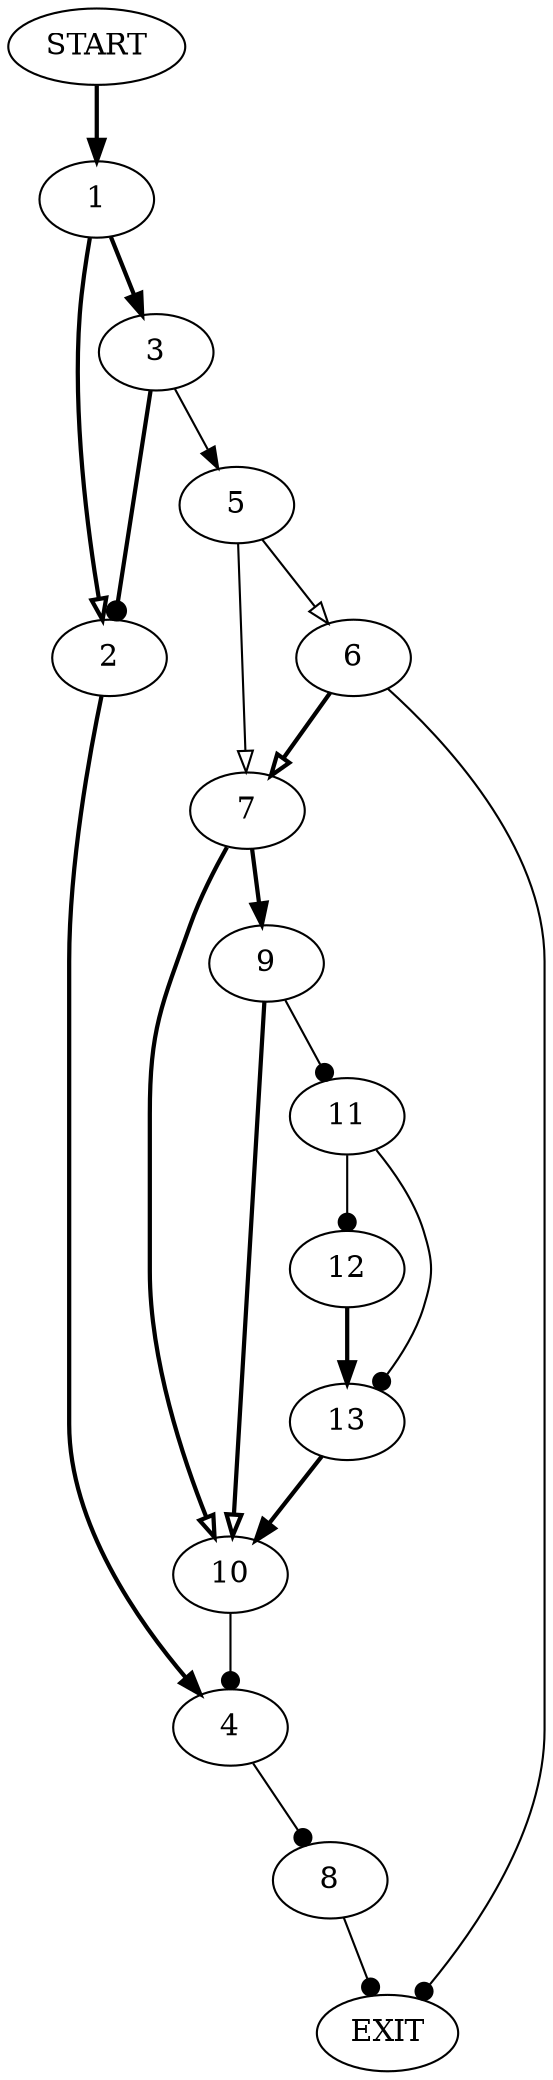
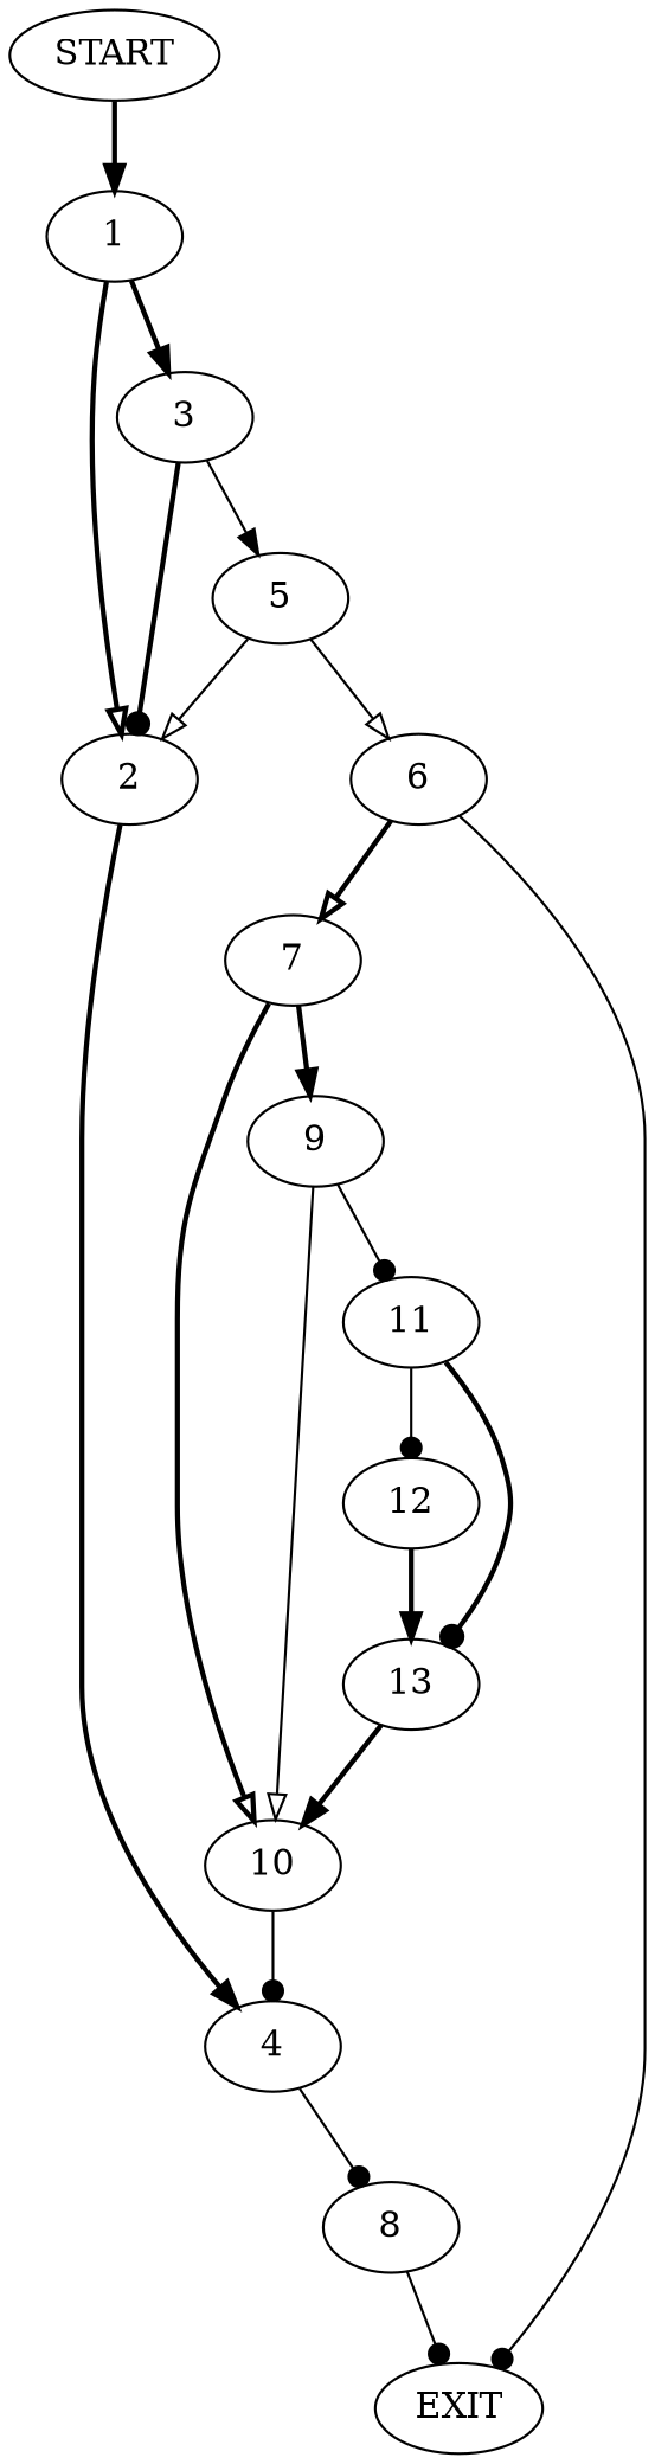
  digraph {
    edge [arrowhead=dot style=bold]
    n1 [label=START]
    1
    2
    3
    n5 [label=EXIT]
    4
    5
    8
    6
    7
    9
    10
    11
    12
    13
    n1 -> 1 [arrowhead=normal]
    1 -> 2 [arrowhead=onormal]
    1 -> 3 [arrowhead=normal]
    2 -> 4 [arrowhead=normal]
    3 -> 2
    3 -> 5 [arrowhead=normal style=solid]
    4 -> 8 [style=solid]
-   5 -> 7 [arrowhead=onormal style=solid]
+   5 -> 2 [arrowhead=onormal style=solid]
    5 -> 6 [arrowhead=onormal style=solid]
    8 -> n5 [style=solid]
    6 -> n5 [style=solid]
    6 -> 7 [arrowhead=onormal]
    7 -> 9 [arrowhead=normal]
    7 -> 10 [arrowhead=onormal]
-   9 -> 10 [arrowhead=onormal]
+   9 -> 10 [arrowhead=onormal style=solid]
    9 -> 11 [style=solid]
    10 -> 4 [style=solid]
    11 -> 12 [style=solid]
-   11 -> 13 [style=solid]
+   11 -> 13
    12 -> 13 [arrowhead=normal]
    13 -> 10 [arrowhead=normal]
  }
